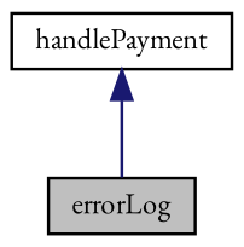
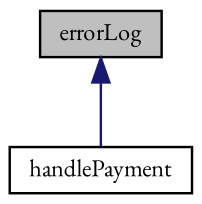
  digraph {
    rankdir=TB
    fontname="EB Garamond"
    node [color=black fontname="EB Garamond" fontsize=10 shape=record style=filled]
    n1 [fillcolor=grey75 fontcolor=black height=0.2 label=errorLog width=0.4]
    n2 [fillcolor=white height=0.2 label=handlePayment width=0.4]
-   n2 -> n1 [color=midnightblue dir=back fontname="EB Garamond" fontsize=10 labelfontname=Helvetica labelfontsize=10 style=solid]
+   n1 -> n2 [color=midnightblue dir=back fontname="EB Garamond" fontsize=10 labelfontname=Helvetica labelfontsize=10 style=solid]
  }
